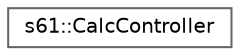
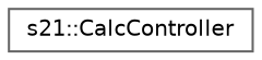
  digraph {
    rankdir=TB
-   n1 [color=grey40 fillcolor=white fontname=Helvetica fontsize=10 height=0.2 label="s61::CalcController" shape=box style=filled width=0.4]
+   n1 [color=grey40 fillcolor=white fontname=Helvetica fontsize=10 height=0.2 label="s21::CalcController" shape=box style=filled width=0.4]
  }
